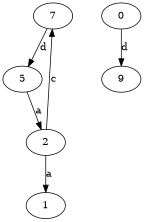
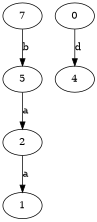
  strict digraph {
    n1 [label=7]
    2
    1
    5
    0
-   9
-   n1 -> 5 [label=d]
-   2 -> n1 [label=c]
+   9 [label=4]
+   n1 -> 5 [label=b]
    2 -> 1 [label=a]
    5 -> 2 [label=a]
    0 -> 9 [label=d]
  }
